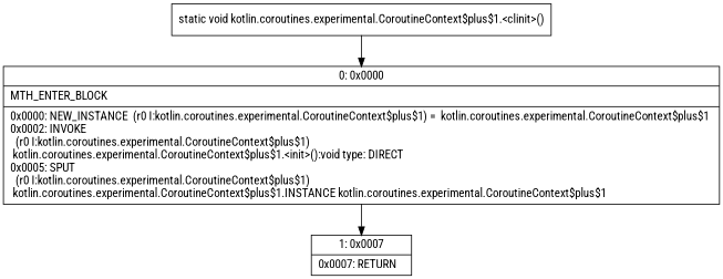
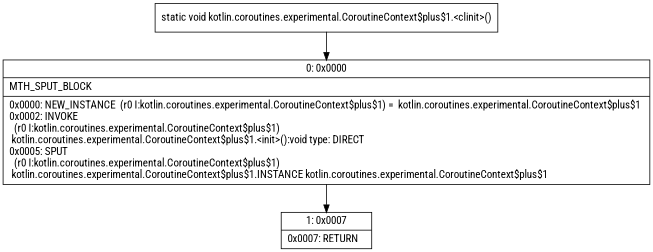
  digraph {
    fontname="Roboto Condensed"
    node [shape=record fontname="Roboto Condensed"]
    edge [fontname="Roboto Condensed"]
-   n1 [label="{0\:\ 0x0000|MTH_ENTER_BLOCK\l|0x0000: NEW_INSTANCE  (r0 I:kotlin.coroutines.experimental.CoroutineContext$plus$1) =  kotlin.coroutines.experimental.CoroutineContext$plus$1 \l0x0002: INVOKE  \l  (r0 I:kotlin.coroutines.experimental.CoroutineContext$plus$1)\l kotlin.coroutines.experimental.CoroutineContext$plus$1.\<init\>():void type: DIRECT \l0x0005: SPUT  \l  (r0 I:kotlin.coroutines.experimental.CoroutineContext$plus$1)\l kotlin.coroutines.experimental.CoroutineContext$plus$1.INSTANCE kotlin.coroutines.experimental.CoroutineContext$plus$1 \l}"]
+   n1 [label="{0\:\ 0x0000|MTH_SPUT_BLOCK\l|0x0000: NEW_INSTANCE  (r0 I:kotlin.coroutines.experimental.CoroutineContext$plus$1) =  kotlin.coroutines.experimental.CoroutineContext$plus$1 \l0x0002: INVOKE  \l  (r0 I:kotlin.coroutines.experimental.CoroutineContext$plus$1)\l kotlin.coroutines.experimental.CoroutineContext$plus$1.\<init\>():void type: DIRECT \l0x0005: SPUT  \l  (r0 I:kotlin.coroutines.experimental.CoroutineContext$plus$1)\l kotlin.coroutines.experimental.CoroutineContext$plus$1.INSTANCE kotlin.coroutines.experimental.CoroutineContext$plus$1 \l}"]
    n2 [label="{1\:\ 0x0007|0x0007: RETURN   \l}"]
    n3 [label="{static void kotlin.coroutines.experimental.CoroutineContext$plus$1.\<clinit\>() }"]
    n1 -> n2
    n3 -> n1
  }
